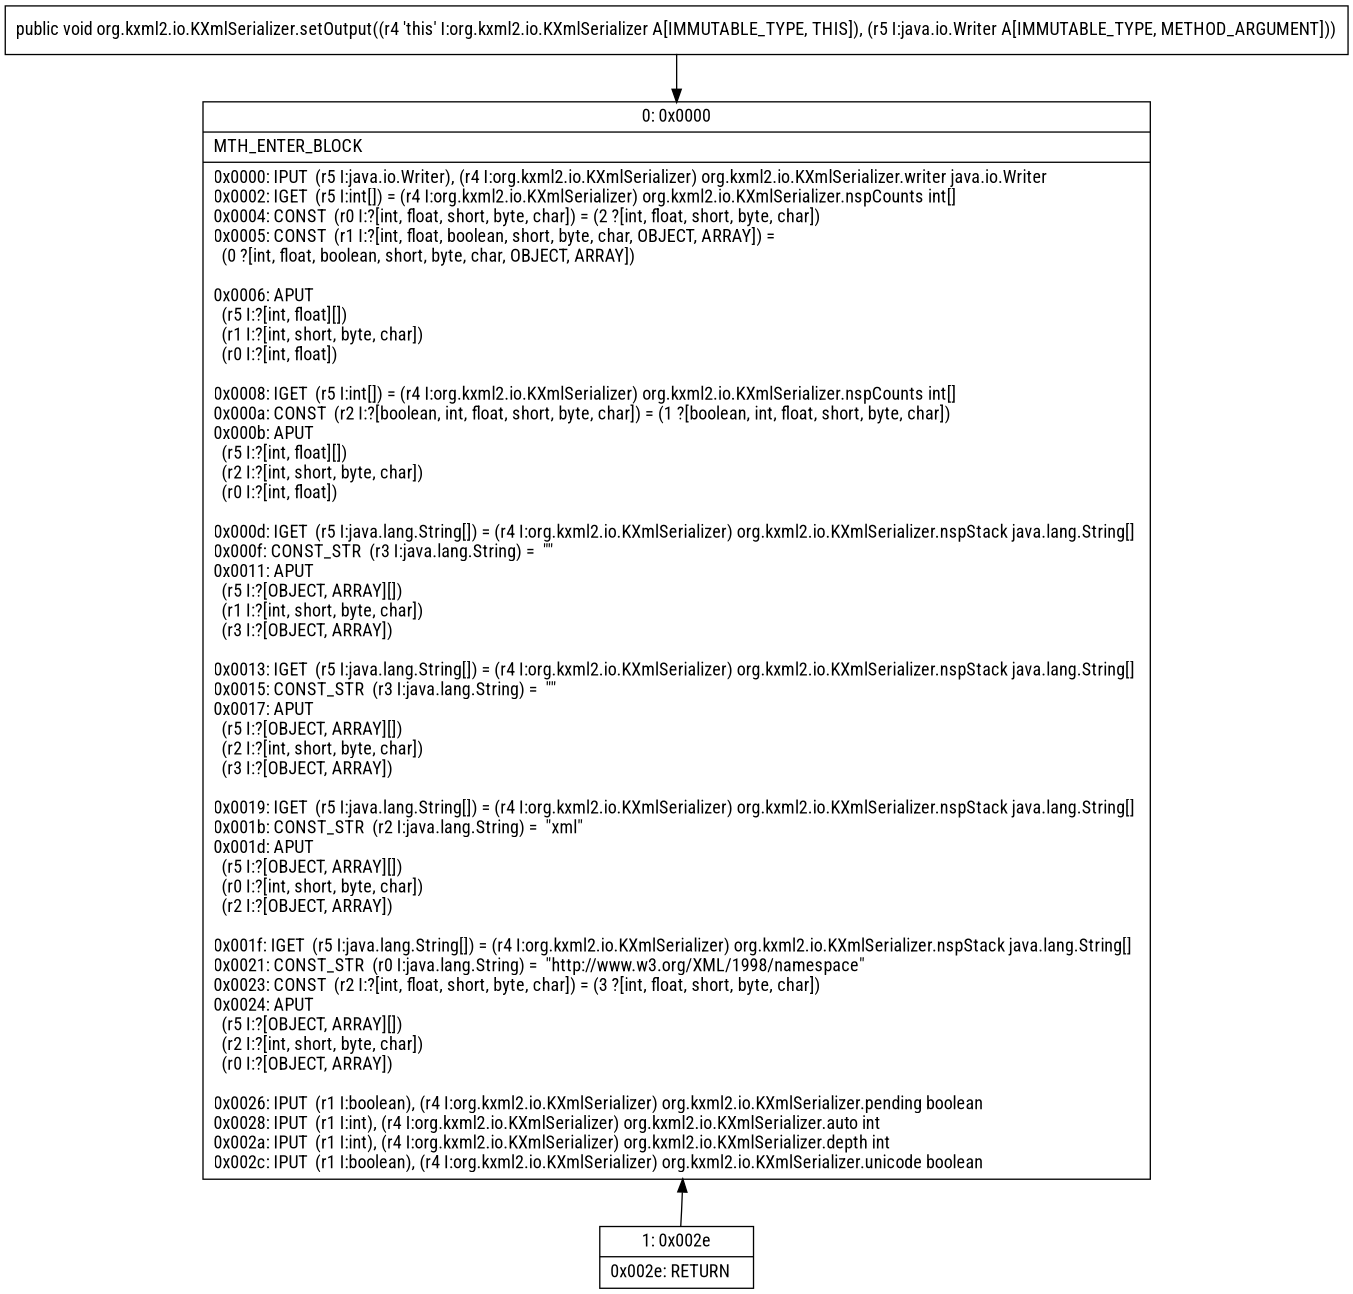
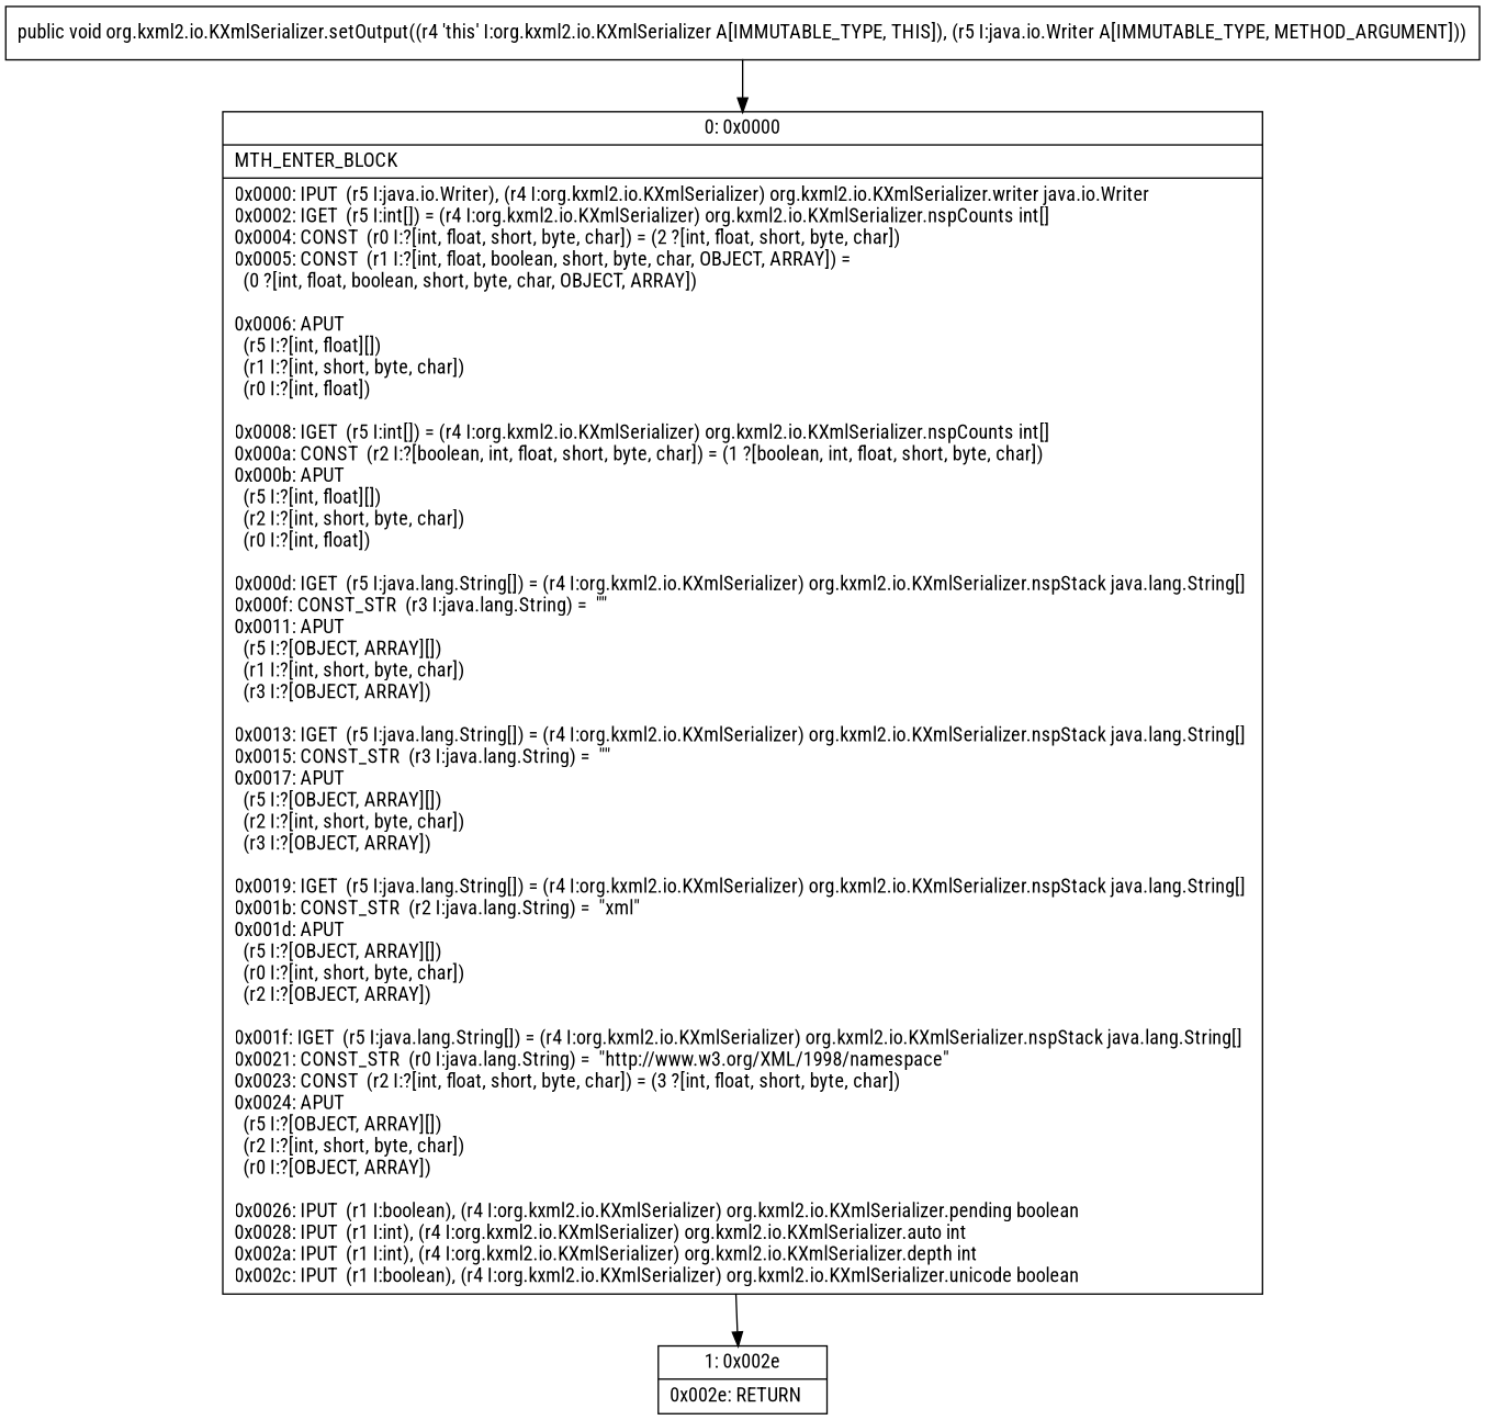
  digraph {
    fontname="Roboto Condensed"
    node [shape=record fontname="Roboto Condensed"]
    edge [fontname="Roboto Condensed"]
    n1 [label="{0\:\ 0x0000|MTH_ENTER_BLOCK\l|0x0000: IPUT  (r5 I:java.io.Writer), (r4 I:org.kxml2.io.KXmlSerializer) org.kxml2.io.KXmlSerializer.writer java.io.Writer \l0x0002: IGET  (r5 I:int[]) = (r4 I:org.kxml2.io.KXmlSerializer) org.kxml2.io.KXmlSerializer.nspCounts int[] \l0x0004: CONST  (r0 I:?[int, float, short, byte, char]) = (2 ?[int, float, short, byte, char]) \l0x0005: CONST  (r1 I:?[int, float, boolean, short, byte, char, OBJECT, ARRAY]) = \l  (0 ?[int, float, boolean, short, byte, char, OBJECT, ARRAY])\l \l0x0006: APUT  \l  (r5 I:?[int, float][])\l  (r1 I:?[int, short, byte, char])\l  (r0 I:?[int, float])\l \l0x0008: IGET  (r5 I:int[]) = (r4 I:org.kxml2.io.KXmlSerializer) org.kxml2.io.KXmlSerializer.nspCounts int[] \l0x000a: CONST  (r2 I:?[boolean, int, float, short, byte, char]) = (1 ?[boolean, int, float, short, byte, char]) \l0x000b: APUT  \l  (r5 I:?[int, float][])\l  (r2 I:?[int, short, byte, char])\l  (r0 I:?[int, float])\l \l0x000d: IGET  (r5 I:java.lang.String[]) = (r4 I:org.kxml2.io.KXmlSerializer) org.kxml2.io.KXmlSerializer.nspStack java.lang.String[] \l0x000f: CONST_STR  (r3 I:java.lang.String) =  \"\" \l0x0011: APUT  \l  (r5 I:?[OBJECT, ARRAY][])\l  (r1 I:?[int, short, byte, char])\l  (r3 I:?[OBJECT, ARRAY])\l \l0x0013: IGET  (r5 I:java.lang.String[]) = (r4 I:org.kxml2.io.KXmlSerializer) org.kxml2.io.KXmlSerializer.nspStack java.lang.String[] \l0x0015: CONST_STR  (r3 I:java.lang.String) =  \"\" \l0x0017: APUT  \l  (r5 I:?[OBJECT, ARRAY][])\l  (r2 I:?[int, short, byte, char])\l  (r3 I:?[OBJECT, ARRAY])\l \l0x0019: IGET  (r5 I:java.lang.String[]) = (r4 I:org.kxml2.io.KXmlSerializer) org.kxml2.io.KXmlSerializer.nspStack java.lang.String[] \l0x001b: CONST_STR  (r2 I:java.lang.String) =  \"xml\" \l0x001d: APUT  \l  (r5 I:?[OBJECT, ARRAY][])\l  (r0 I:?[int, short, byte, char])\l  (r2 I:?[OBJECT, ARRAY])\l \l0x001f: IGET  (r5 I:java.lang.String[]) = (r4 I:org.kxml2.io.KXmlSerializer) org.kxml2.io.KXmlSerializer.nspStack java.lang.String[] \l0x0021: CONST_STR  (r0 I:java.lang.String) =  \"http:\/\/www.w3.org\/XML\/1998\/namespace\" \l0x0023: CONST  (r2 I:?[int, float, short, byte, char]) = (3 ?[int, float, short, byte, char]) \l0x0024: APUT  \l  (r5 I:?[OBJECT, ARRAY][])\l  (r2 I:?[int, short, byte, char])\l  (r0 I:?[OBJECT, ARRAY])\l \l0x0026: IPUT  (r1 I:boolean), (r4 I:org.kxml2.io.KXmlSerializer) org.kxml2.io.KXmlSerializer.pending boolean \l0x0028: IPUT  (r1 I:int), (r4 I:org.kxml2.io.KXmlSerializer) org.kxml2.io.KXmlSerializer.auto int \l0x002a: IPUT  (r1 I:int), (r4 I:org.kxml2.io.KXmlSerializer) org.kxml2.io.KXmlSerializer.depth int \l0x002c: IPUT  (r1 I:boolean), (r4 I:org.kxml2.io.KXmlSerializer) org.kxml2.io.KXmlSerializer.unicode boolean \l}"]
    n2 [label="{1\:\ 0x002e|0x002e: RETURN   \l}"]
    n3 [label="{public void org.kxml2.io.KXmlSerializer.setOutput((r4 'this' I:org.kxml2.io.KXmlSerializer A[IMMUTABLE_TYPE, THIS]), (r5 I:java.io.Writer A[IMMUTABLE_TYPE, METHOD_ARGUMENT])) }"]
-   n2 -> n1
+   n1 -> n2
    n3 -> n1
  }
